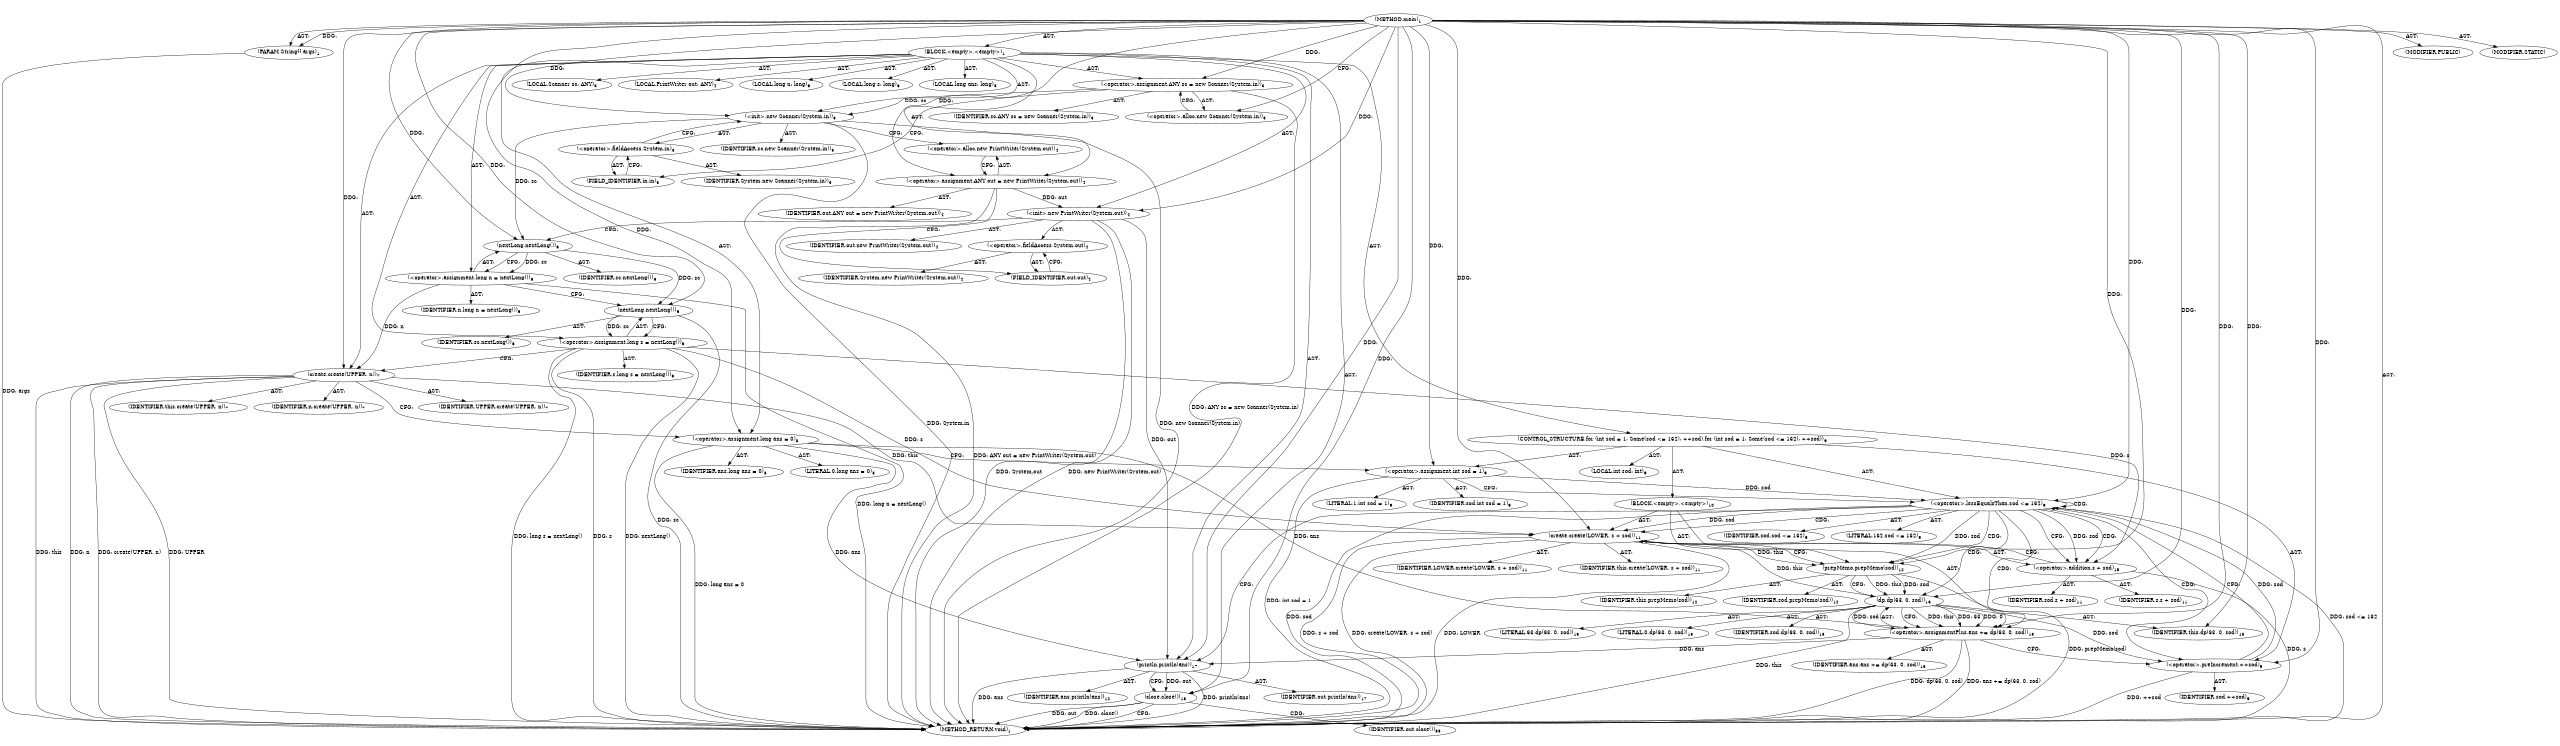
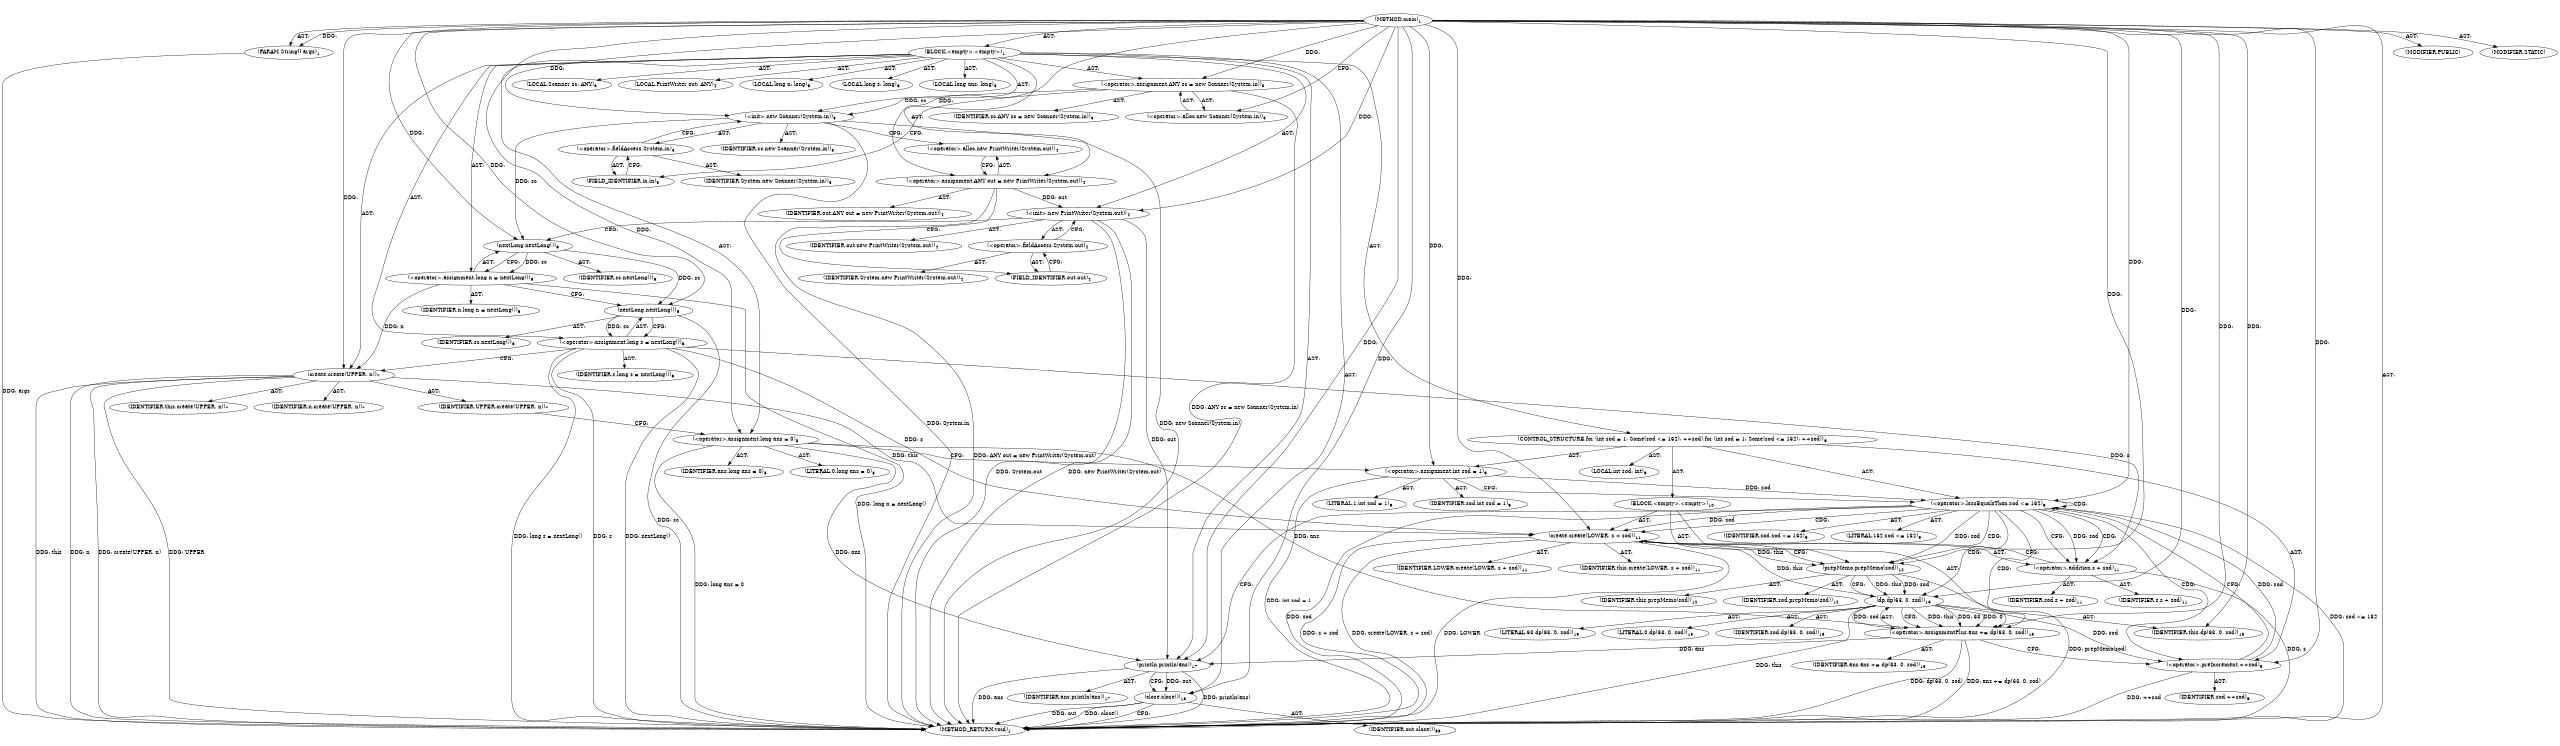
  digraph {
    n1 [label=<(METHOD,main)<SUB>1</SUB>>]
    n2 [label=<(PARAM,String[] args)<SUB>1</SUB>>]
    n3 [label=<(BLOCK,&lt;empty&gt;,&lt;empty&gt;)<SUB>1</SUB>>]
    n4 [label=<(&lt;operator&gt;.assignment,ANY sc = new Scanner(System.in))<SUB>3</SUB>>]
    n5 [label=<(&lt;operator&gt;.alloc,new Scanner(System.in))<SUB>3</SUB>>]
    n6 [label=<(&lt;init&gt;,new Scanner(System.in))<SUB>3</SUB>>]
    n7 [label=<(&lt;operator&gt;.assignment,ANY out = new PrintWriter(System.out))<SUB>4</SUB>>]
    n8 [label=<(&lt;init&gt;,new PrintWriter(System.out))<SUB>4</SUB>>]
    n9 [label=<(nextLong,nextLong())<SUB>6</SUB>>]
    n10 [label=<(nextLong,nextLong())<SUB>6</SUB>>]
    n11 [label=<(create,create(UPPER, n))<SUB>7</SUB>>]
    n12 [label=<(&lt;operator&gt;.assignment,long ans = 0)<SUB>8</SUB>>]
    n13 [label=<(&lt;operator&gt;.assignment,int sod = 1)<SUB>9</SUB>>]
    n14 [label=<(&lt;operator&gt;.lessEqualsThan,sod &lt;= 162)<SUB>9</SUB>>]
    n15 [label=<(&lt;operator&gt;.preIncrement,++sod)<SUB>9</SUB>>]
    n16 [label=<(create,create(LOWER, s + sod))<SUB>11</SUB>>]
    n17 [label=<(prepMemo,prepMemo(sod))<SUB>12</SUB>>]
    n18 [label=<(&lt;operator&gt;.assignmentPlus,ans += dp(63, 0, sod))<SUB>13</SUB>>]
    n19 [label=<(dp,dp(63, 0, sod))<SUB>13</SUB>>]
    n20 [label=<(println,println(ans))<SUB>17</SUB>>]
    n21 [label=<(close,close())<SUB>18</SUB>>]
    n22 [label=<(MODIFIER,PUBLIC)>]
    n23 [label=<(MODIFIER,STATIC)>]
    n24 [label=<(METHOD_RETURN,void)<SUB>1</SUB>>]
    n25 [label=<(IDENTIFIER,this,dp(63, 0, sod))<SUB>13</SUB>>]
    n26 [label=<(LOCAL,Scanner sc: ANY)<SUB>3</SUB>>]
    n27 [label=<(LOCAL,PrintWriter out: ANY)<SUB>4</SUB>>]
    n28 [label=<(LOCAL,long n: long)<SUB>6</SUB>>]
    n29 [label=<(LOCAL,long s: long)<SUB>6</SUB>>]
    n30 [label=<(&lt;operator&gt;.assignment,long n = nextLong())<SUB>6</SUB>>]
    n31 [label=<(&lt;operator&gt;.assignment,long s = nextLong())<SUB>6</SUB>>]
    n32 [label=<(LOCAL,long ans: long)<SUB>8</SUB>>]
    n33 [label=<(CONTROL_STRUCTURE,for (int sod = 1; Some(sod &lt;= 162); ++sod),for (int sod = 1; Some(sod &lt;= 162); ++sod))<SUB>9</SUB>>]
    n34 [label=<(IDENTIFIER,sc,ANY sc = new Scanner(System.in))<SUB>3</SUB>>]
    n35 [label=<(FIELD_IDENTIFIER,in,in)<SUB>3</SUB>>]
    n36 [label=<(IDENTIFIER,sc,new Scanner(System.in))<SUB>3</SUB>>]
    n37 [label=<(&lt;operator&gt;.fieldAccess,System.in)<SUB>3</SUB>>]
    n38 [label=<(&lt;operator&gt;.alloc,new PrintWriter(System.out))<SUB>4</SUB>>]
    n39 [label=<(IDENTIFIER,out,ANY out = new PrintWriter(System.out))<SUB>4</SUB>>]
    n40 [label=<(FIELD_IDENTIFIER,out,out)<SUB>4</SUB>>]
    n41 [label=<(IDENTIFIER,out,new PrintWriter(System.out))<SUB>4</SUB>>]
    n42 [label=<(&lt;operator&gt;.fieldAccess,System.out)<SUB>4</SUB>>]
    n43 [label=<(IDENTIFIER,sc,nextLong())<SUB>6</SUB>>]
    n44 [label=<(IDENTIFIER,sc,nextLong())<SUB>6</SUB>>]
    n45 [label=<(IDENTIFIER,this,create(UPPER, n))<SUB>7</SUB>>]
    n46 [label=<(IDENTIFIER,UPPER,create(UPPER, n))<SUB>7</SUB>>]
    n47 [label=<(IDENTIFIER,n,create(UPPER, n))<SUB>7</SUB>>]
    n48 [label=<(IDENTIFIER,ans,long ans = 0)<SUB>8</SUB>>]
    n49 [label=<(LITERAL,0,long ans = 0)<SUB>8</SUB>>]
    n50 [label=<(IDENTIFIER,sod,int sod = 1)<SUB>9</SUB>>]
    n51 [label=<(LITERAL,1,int sod = 1)<SUB>9</SUB>>]
-   n52 [label=<(&lt;operator&gt;.addition,s + sod)<SUB>15</SUB>>]
+   n52 [label=<(&lt;operator&gt;.addition,s + sod)<SUB>11</SUB>>]
    n53 [label=<(IDENTIFIER,sod,sod &lt;= 162)<SUB>9</SUB>>]
    n54 [label=<(LITERAL,162,sod &lt;= 162)<SUB>9</SUB>>]
    n55 [label=<(IDENTIFIER,sod,++sod)<SUB>9</SUB>>]
    n56 [label=<(IDENTIFIER,this,create(LOWER, s + sod))<SUB>11</SUB>>]
    n57 [label=<(IDENTIFIER,LOWER,create(LOWER, s + sod))<SUB>11</SUB>>]
    n58 [label=<(IDENTIFIER,s,s + sod)<SUB>11</SUB>>]
    n59 [label=<(IDENTIFIER,sod,s + sod)<SUB>11</SUB>>]
    n60 [label=<(IDENTIFIER,this,prepMemo(sod))<SUB>12</SUB>>]
    n61 [label=<(IDENTIFIER,sod,prepMemo(sod))<SUB>12</SUB>>]
    n62 [label=<(IDENTIFIER,ans,ans += dp(63, 0, sod))<SUB>13</SUB>>]
    n63 [label=<(LITERAL,63,dp(63, 0, sod))<SUB>13</SUB>>]
    n64 [label=<(LITERAL,0,dp(63, 0, sod))<SUB>13</SUB>>]
    n65 [label=<(IDENTIFIER,sod,dp(63, 0, sod))<SUB>13</SUB>>]
-   n66 [label=<(IDENTIFIER,out,println(ans))<SUB>17</SUB>>]
-   n67 [label=<(IDENTIFIER,ans,println(ans))<SUB>12</SUB>>]
+   n67 [label=<(IDENTIFIER,ans,println(ans))<SUB>17</SUB>>]
    n68 [label=<(IDENTIFIER,out,close())<SUB>88</SUB>>]
    n69 [label=<(IDENTIFIER,n,long n = nextLong())<SUB>6</SUB>>]
    n70 [label=<(IDENTIFIER,s,long s = nextLong())<SUB>6</SUB>>]
    n71 [label=<(LOCAL,int sod: int)<SUB>9</SUB>>]
    n72 [label=<(BLOCK,&lt;empty&gt;,&lt;empty&gt;)<SUB>10</SUB>>]
    n73 [label=<(IDENTIFIER,System,new Scanner(System.in))<SUB>3</SUB>>]
    n74 [label=<(IDENTIFIER,System,new PrintWriter(System.out))<SUB>4</SUB>>]
    n1 -> n2 [label="AST: "]
    n1 -> n2 [label="DDG: "]
    n1 -> n3 [label="AST: "]
    n1 -> n4 [label="DDG: "]
    n1 -> n5 [label="CFG: "]
    n1 -> n6 [label="DDG: "]
    n1 -> n7 [label="DDG: "]
    n1 -> n8 [label="DDG: "]
    n1 -> n9 [label="DDG: "]
    n1 -> n10 [label="DDG: "]
    n1 -> n11 [label="DDG: "]
    n1 -> n12 [label="DDG: "]
    n1 -> n13 [label="DDG: "]
    n1 -> n14 [label="DDG: "]
    n1 -> n15 [label="DDG: "]
    n1 -> n16 [label="DDG: "]
    n1 -> n17 [label="DDG: "]
    n1 -> n18 [label="DDG: "]
    n1 -> n19 [label="DDG: "]
    n1 -> n20 [label="DDG: "]
    n1 -> n21 [label="DDG: "]
    n1 -> n22 [label="AST: "]
    n1 -> n23 [label="AST: "]
    n1 -> n24 [label="AST: "]
    n1 -> n25 [label="DDG: "]
    n2 -> n24 [label="DDG: args"]
    n3 -> n4 [label="AST: "]
    n3 -> n6 [label="AST: "]
    n3 -> n7 [label="AST: "]
    n3 -> n8 [label="AST: "]
    n3 -> n11 [label="AST: "]
    n3 -> n12 [label="AST: "]
    n3 -> n20 [label="AST: "]
    n3 -> n21 [label="AST: "]
    n3 -> n26 [label="AST: "]
    n3 -> n27 [label="AST: "]
    n3 -> n28 [label="AST: "]
    n3 -> n29 [label="AST: "]
    n3 -> n30 [label="AST: "]
    n3 -> n31 [label="AST: "]
    n3 -> n32 [label="AST: "]
    n3 -> n33 [label="AST: "]
    n4 -> n5 [label="AST: "]
    n4 -> n6 [label="DDG: sc"]
    n4 -> n24 [label="DDG: ANY sc = new Scanner(System.in)"]
    n4 -> n34 [label="AST: "]
    n4 -> n35 [label="CFG: "]
-   n5 -> n4 [label="CFG: "]
+   n5 -> n4 [label="AST: "]
    n6 -> n9 [label="DDG: sc"]
    n6 -> n24 [label="DDG: System.in"]
    n6 -> n24 [label="DDG: new Scanner(System.in)"]
    n6 -> n36 [label="AST: "]
    n6 -> n37 [label="AST: "]
    n6 -> n38 [label="CFG: "]
    n7 -> n8 [label="DDG: out"]
    n7 -> n24 [label="DDG: ANY out = new PrintWriter(System.out)"]
    n7 -> n38 [label="AST: "]
    n7 -> n39 [label="AST: "]
    n7 -> n40 [label="CFG: "]
    n8 -> n9 [label="CFG: "]
    n8 -> n20 [label="DDG: out"]
    n8 -> n24 [label="DDG: System.out"]
    n8 -> n24 [label="DDG: new PrintWriter(System.out)"]
    n8 -> n41 [label="AST: "]
    n8 -> n42 [label="AST: "]
    n9 -> n10 [label="DDG: sc"]
    n9 -> n30 [label="CFG: "]
    n9 -> n30 [label="DDG: sc"]
    n9 -> n43 [label="AST: "]
    n10 -> n24 [label="DDG: sc"]
    n10 -> n31 [label="CFG: "]
    n10 -> n31 [label="DDG: sc"]
    n10 -> n44 [label="AST: "]
-   n11 -> n12 [label="CFG: "]
+   n46 -> n12 [label="CFG: "]
    n11 -> n16 [label="DDG: this"]
    n11 -> n24 [label="DDG: this"]
    n11 -> n24 [label="DDG: n"]
    n11 -> n24 [label="DDG: create(UPPER, n)"]
    n11 -> n24 [label="DDG: UPPER"]
    n11 -> n45 [label="AST: "]
    n11 -> n46 [label="AST: "]
    n11 -> n47 [label="AST: "]
    n12 -> n13 [label="CFG: "]
    n12 -> n18 [label="DDG: ans"]
    n12 -> n20 [label="DDG: ans"]
    n12 -> n24 [label="DDG: long ans = 0"]
    n12 -> n48 [label="AST: "]
    n12 -> n49 [label="AST: "]
    n13 -> n14 [label="CFG: "]
    n13 -> n14 [label="DDG: sod"]
    n13 -> n24 [label="DDG: int sod = 1"]
    n13 -> n50 [label="AST: "]
    n13 -> n51 [label="AST: "]
    n14 -> n14 [label="CDG: "]
    n14 -> n15 [label="CDG: "]
    n14 -> n16 [label="DDG: sod"]
    n14 -> n16 [label="CDG: "]
    n14 -> n17 [label="DDG: sod"]
    n14 -> n17 [label="CDG: "]
    n14 -> n18 [label="CDG: "]
    n14 -> n19 [label="CDG: "]
    n14 -> n20 [label="CFG: "]
    n14 -> n24 [label="DDG: sod"]
    n14 -> n24 [label="DDG: sod &lt;= 162"]
    n14 -> n52 [label="CFG: "]
    n14 -> n52 [label="DDG: sod"]
    n14 -> n52 [label="CDG: "]
    n14 -> n53 [label="AST: "]
    n14 -> n54 [label="AST: "]
    n15 -> n14 [label="CFG: "]
    n15 -> n14 [label="DDG: sod"]
    n15 -> n24 [label="DDG: ++sod"]
    n15 -> n55 [label="AST: "]
    n16 -> n17 [label="CFG: "]
    n16 -> n17 [label="DDG: this"]
    n16 -> n24 [label="DDG: s + sod"]
    n16 -> n24 [label="DDG: create(LOWER, s + sod)"]
    n16 -> n24 [label="DDG: LOWER"]
    n16 -> n52 [label="AST: "]
    n16 -> n56 [label="AST: "]
    n16 -> n57 [label="AST: "]
    n17 -> n19 [label="CFG: "]
    n17 -> n19 [label="DDG: this"]
    n17 -> n19 [label="DDG: sod"]
    n17 -> n24 [label="DDG: prepMemo(sod)"]
    n17 -> n60 [label="AST: "]
    n17 -> n61 [label="AST: "]
    n18 -> n15 [label="CFG: "]
    n18 -> n19 [label="AST: "]
    n18 -> n20 [label="DDG: ans"]
    n18 -> n24 [label="DDG: dp(63, 0, sod)"]
    n18 -> n24 [label="DDG: ans += dp(63, 0, sod)"]
    n18 -> n62 [label="AST: "]
    n19 -> n15 [label="DDG: sod"]
    n19 -> n16 [label="DDG: this"]
    n19 -> n18 [label="CFG: "]
    n19 -> n18 [label="DDG: this"]
    n19 -> n18 [label="DDG: 63"]
    n19 -> n18 [label="DDG: 0"]
    n19 -> n18 [label="DDG: sod"]
    n19 -> n24 [label="DDG: this"]
    n19 -> n25 [label="AST: "]
    n19 -> n63 [label="AST: "]
    n19 -> n64 [label="AST: "]
    n19 -> n65 [label="AST: "]
    n20 -> n21 [label="CFG: "]
    n20 -> n21 [label="DDG: out"]
    n20 -> n24 [label="DDG: ans"]
    n20 -> n24 [label="DDG: println(ans)"]
-   n20 -> n66 [label="AST: "]
    n20 -> n67 [label="AST: "]
    n21 -> n24 [label="CFG: "]
    n21 -> n24 [label="DDG: out"]
    n21 -> n24 [label="DDG: close()"]
-   n21 -> n68 [label="CDG: "]
+   n21 -> n68 [label="AST: "]
    n30 -> n9 [label="AST: "]
    n30 -> n10 [label="CFG: "]
    n30 -> n11 [label="DDG: n"]
    n30 -> n24 [label="DDG: long n = nextLong()"]
    n30 -> n69 [label="AST: "]
    n31 -> n10 [label="AST: "]
    n31 -> n11 [label="CFG: "]
    n31 -> n16 [label="DDG: s"]
    n31 -> n24 [label="DDG: s"]
    n31 -> n24 [label="DDG: nextLong()"]
    n31 -> n24 [label="DDG: long s = nextLong()"]
    n31 -> n52 [label="DDG: s"]
    n31 -> n70 [label="AST: "]
    n33 -> n13 [label="AST: "]
    n33 -> n14 [label="AST: "]
    n33 -> n15 [label="AST: "]
    n33 -> n71 [label="AST: "]
    n33 -> n72 [label="AST: "]
    n35 -> n37 [label="CFG: "]
    n37 -> n6 [label="CFG: "]
    n37 -> n35 [label="AST: "]
    n37 -> n73 [label="AST: "]
    n38 -> n7 [label="CFG: "]
    n40 -> n42 [label="CFG: "]
+   n42 -> n8 [label="CFG: "]
    n42 -> n40 [label="AST: "]
    n42 -> n74 [label="AST: "]
    n52 -> n16 [label="CFG: "]
    n52 -> n24 [label="DDG: s"]
    n52 -> n58 [label="AST: "]
    n52 -> n59 [label="AST: "]
    n72 -> n16 [label="AST: "]
    n72 -> n17 [label="AST: "]
    n72 -> n18 [label="AST: "]
  }
